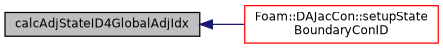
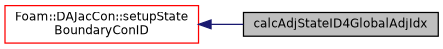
  digraph {
    rankdir=LR
    node [fontname=Helvetica fontsize=10 shape=record]
    n1 [color=black fillcolor=grey75 fontcolor=black height=0.2 label=calcAdjStateID4GlobalAdjIdx style=filled width=0.4]
    n2 [color=red height=0.2 label="Foam::DAJacCon::setupState\lBoundaryConID" width=0.4]
-   n1 -> n2 [color=midnightblue dir=back fontname=Helvetica fontsize=10 labelfontname=Helvetica labelfontsize=10 style=solid]
+   n2 -> n1 [color=midnightblue dir=back fontname=Helvetica fontsize=10 labelfontname=Helvetica labelfontsize=10 style=solid]
  }
